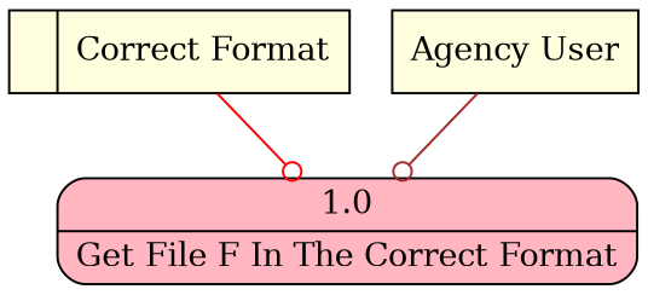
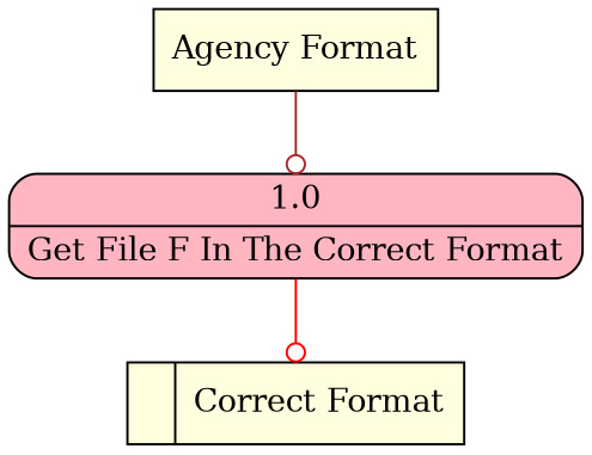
  digraph {
    node [fillcolor=lightyellow style=filled]
    edge [arrowhead=odot style=solid]
    n1 [label="<f0>  |<f1> Correct Format " shape=record]
-   n2 [label="Agency User" shape=box]
+   n2 [label="Agency Format" shape=box]
    n3 [fillcolor=lightpink label="{<f0> 1.0|<f1> Get File F In The Correct Format }" shape=Mrecord]
    n2 -> n3 [color=brown]
-   n1 -> n3 [color=red]
+   n3 -> n1 [color=red]
  }
